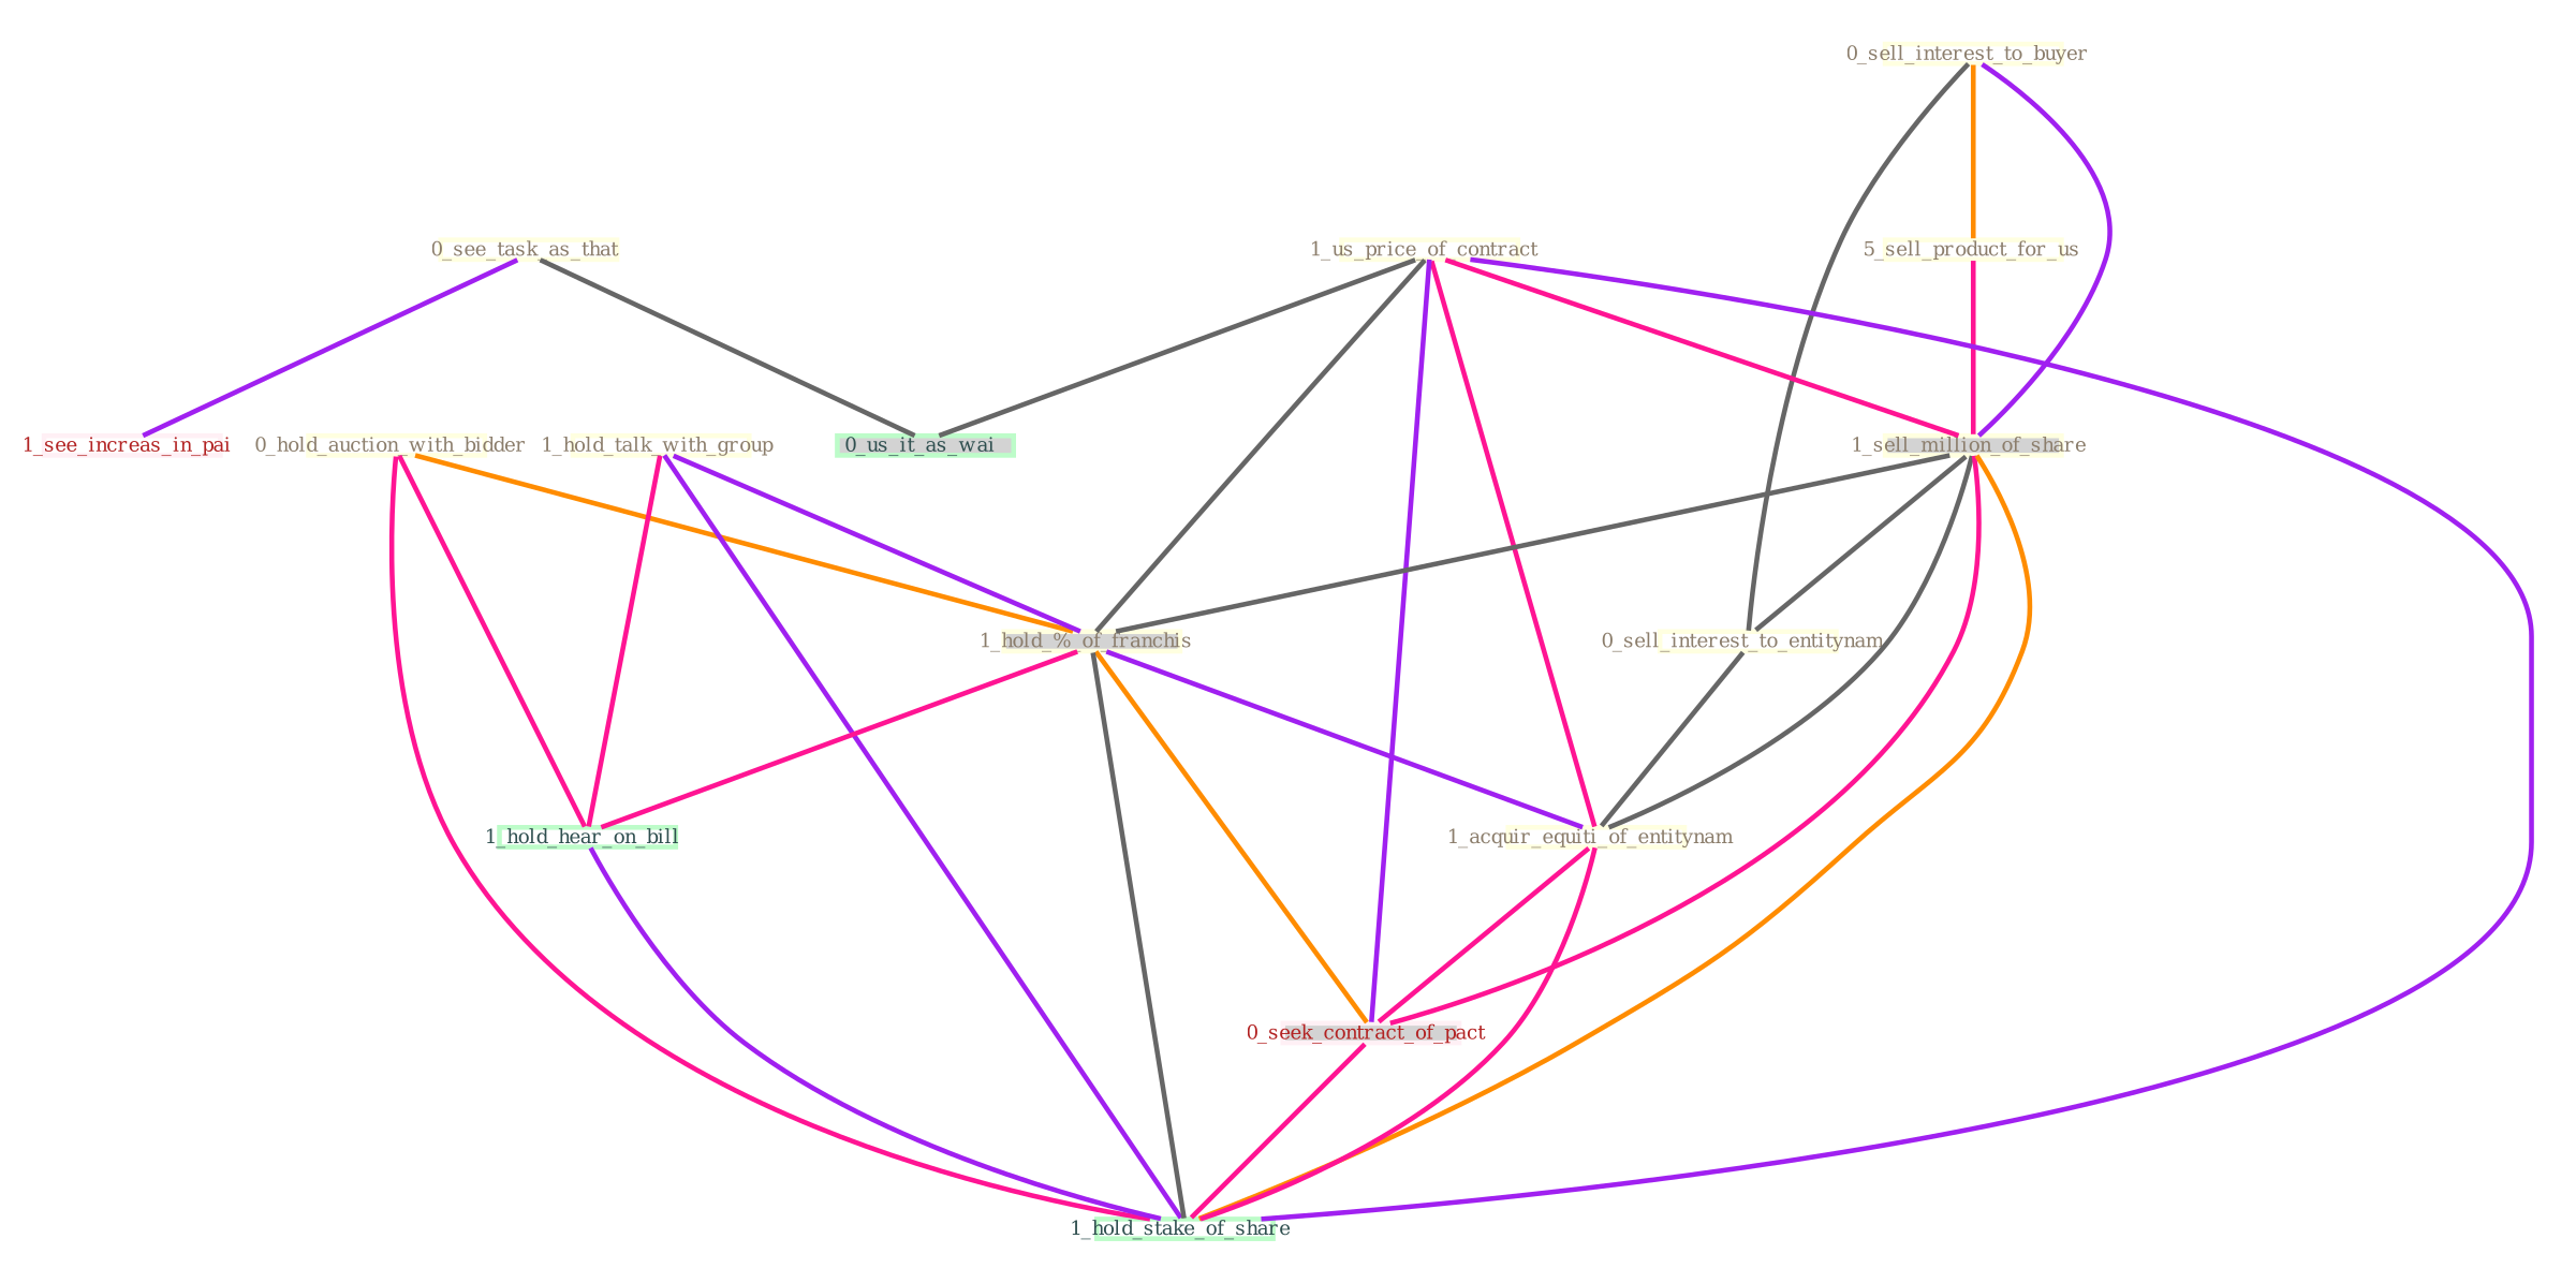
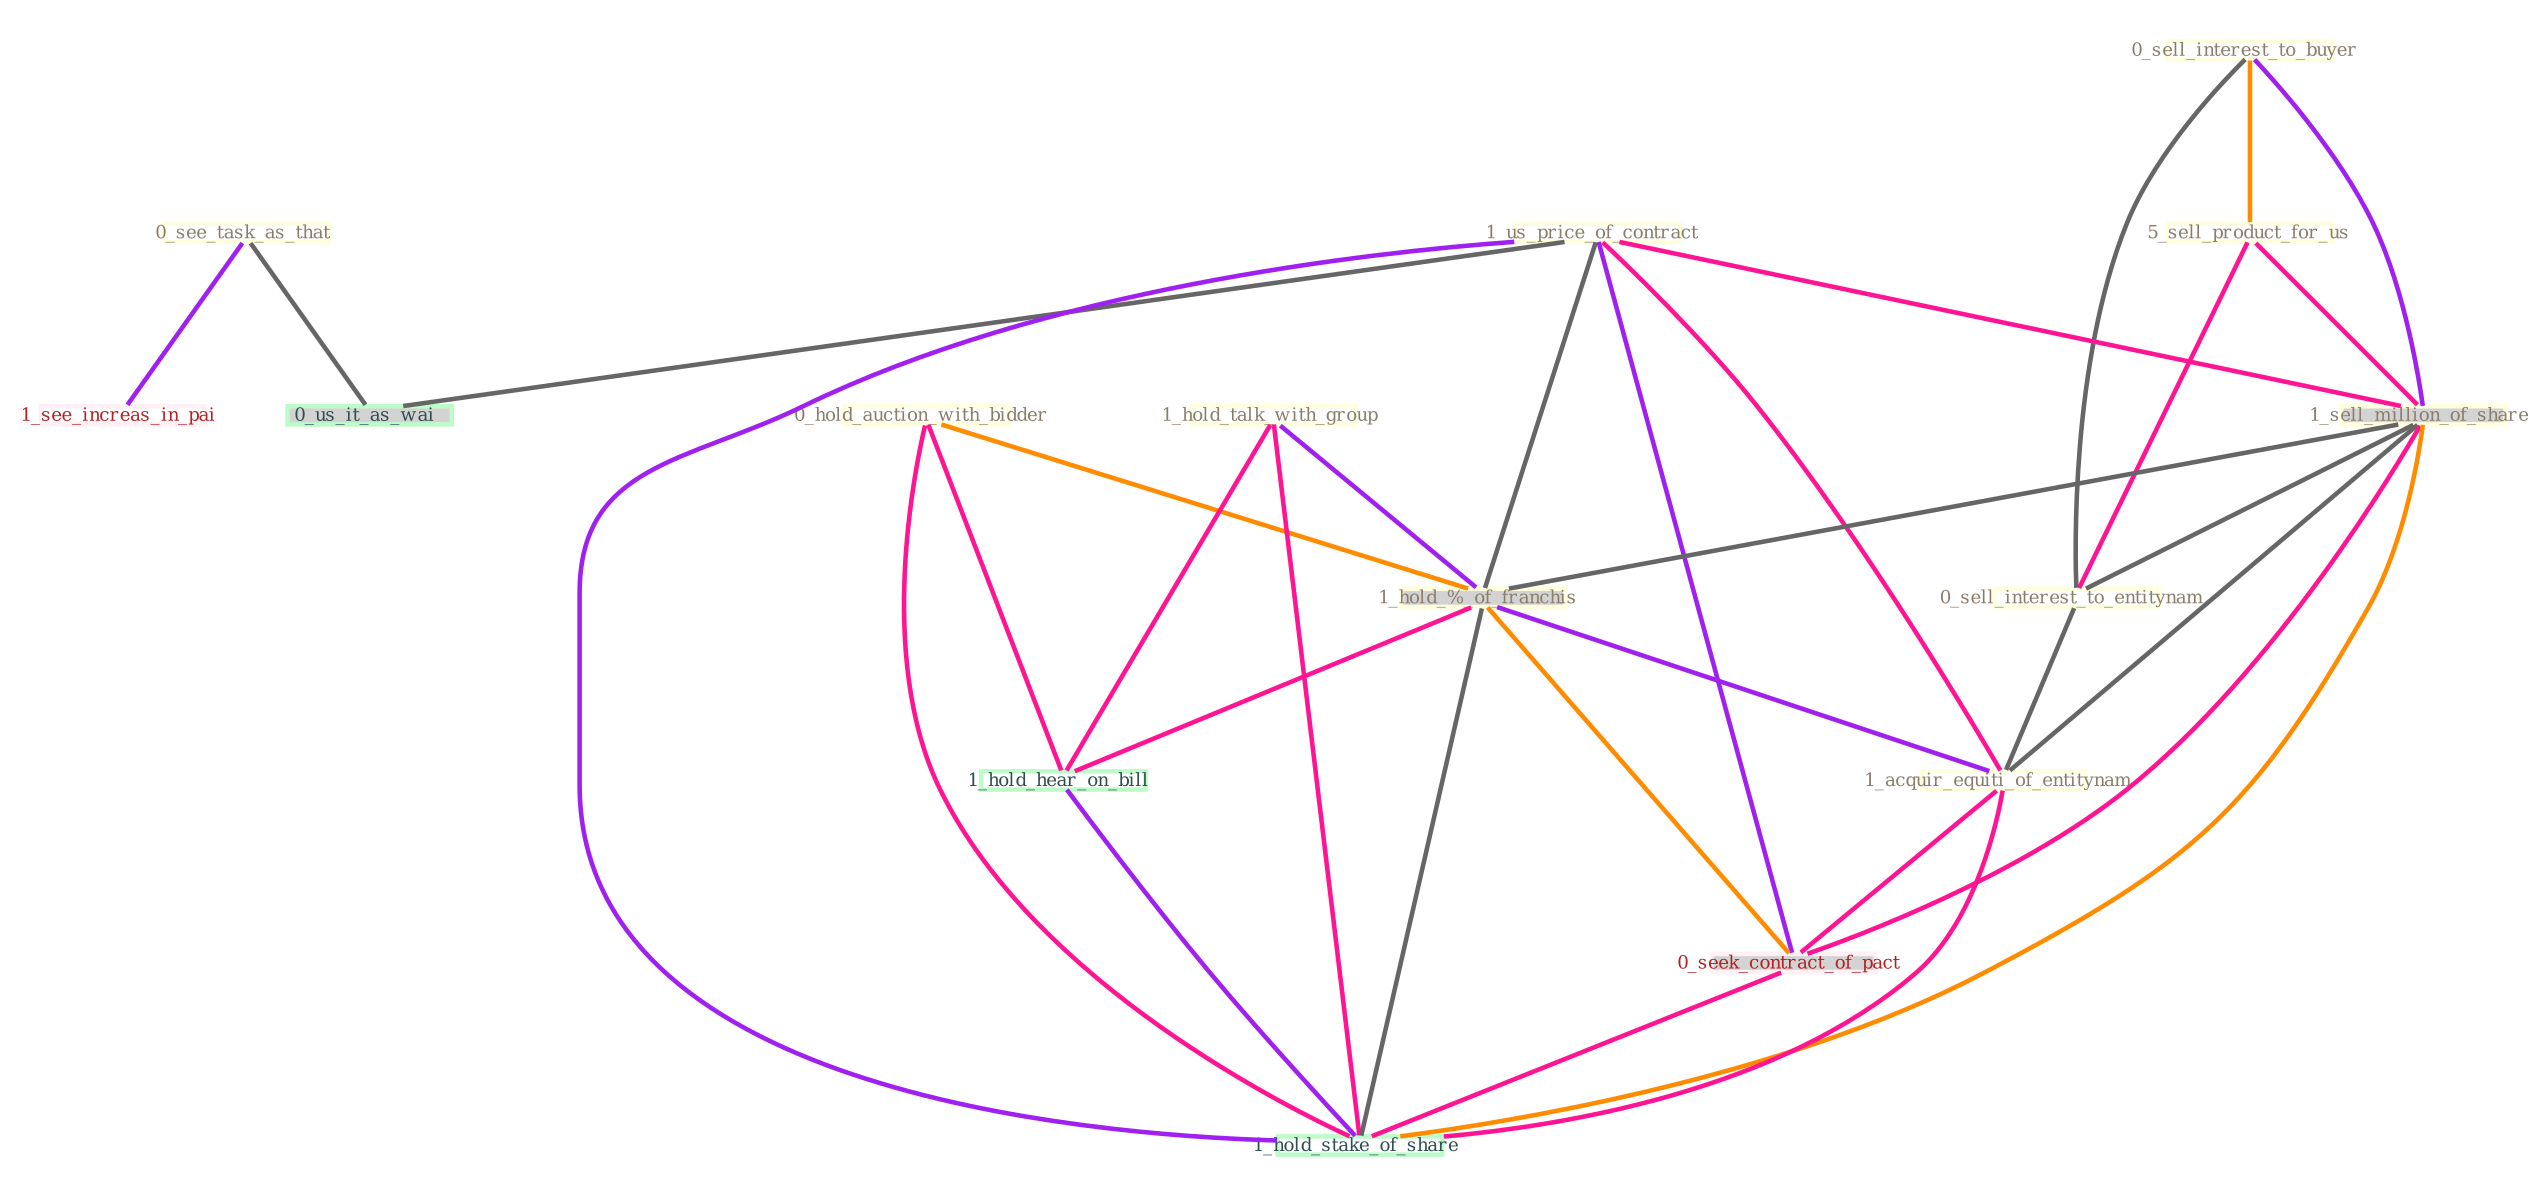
  graph {
    node [color="#ffffe0" fillcolor=white fixedsize=true fontcolor="#8b7d6b" fontsize=4 shape=polygon style=filled]
    edge [color=deeppink w=1]
    "0_see_task_as_that " [height=.06 width=.5]
    "0_hold_auction_with_bidder " [height=.06 width=.5]
    "1_hold_talk_with_group " [height=.06 width=.5]
    "0_sell_interest_to_buyer " [height=.06 width=.5]
    n5 [height=.06 label="5_sell_product_for_us" width=.5]
    "1_us_price_of_contract " [height=.06 width=.5]
    "1_sell_million_of_share " [fillcolor=lightgrey height=.06 width=.5]
    "1_hold_%_of_franchis " [fillcolor=lightgrey height=.06 width=.5]
    "0_sell_interest_to_entitynam " [height=.06 width=.5]
    "1_acquir_equiti_of_entitynam " [height=.06 width=.5]
    "0_seek_contract_of_pact " [color="#fff0f5" fillcolor=lightgrey fontcolor="#b22222" height=.06 width=.5]
    "1_see_increas_in_pai " [color="#fff0f5" fontcolor="#b22222" height=.06 width=.5]
    "0_us_it_as_wai " [color="#BDFCC9" fillcolor=lightgrey fontcolor="#2f4f4f" height=.06 width=.5]
    "1_hold_hear_on_bill " [color="#BDFCC9" fontcolor="#2f4f4f" height=.06 width=.5]
    "1_hold_stake_of_share " [color="#BDFCC9" fontcolor="#2f4f4f" height=.06 width=.5]
    subgraph sub_1 {
      "0_see_task_as_that "
      "0_hold_auction_with_bidder "
      "1_hold_talk_with_group "
      "0_sell_interest_to_buyer "
      n5
      "1_us_price_of_contract "
      "1_sell_million_of_share "
      "1_hold_%_of_franchis "
      "0_sell_interest_to_entitynam "
      "1_acquir_equiti_of_entitynam "
    }
    subgraph sub_2 {
      "0_seek_contract_of_pact "
      "1_see_increas_in_pai "
    }
    "0_see_task_as_that " -- "1_see_increas_in_pai " [color=purple]
    "0_see_task_as_that " -- "0_us_it_as_wai " [color=gray40]
    "0_hold_auction_with_bidder " -- "1_hold_%_of_franchis " [color=darkorange]
    "0_hold_auction_with_bidder " -- "1_hold_hear_on_bill "
    "0_hold_auction_with_bidder " -- "1_hold_stake_of_share "
    "1_hold_talk_with_group " -- "1_hold_%_of_franchis " [color=purple]
    "1_hold_talk_with_group " -- "1_hold_hear_on_bill "
-   "1_hold_talk_with_group " -- "1_hold_stake_of_share " [color=purple]
+   "1_hold_talk_with_group " -- "1_hold_stake_of_share "
    "0_sell_interest_to_buyer " -- n5 [color=darkorange]
    "0_sell_interest_to_buyer " -- "1_sell_million_of_share " [color=purple]
    "0_sell_interest_to_buyer " -- "0_sell_interest_to_entitynam " [color=gray40 w=3]
    n5 -- "1_sell_million_of_share "
+   n5 -- "0_sell_interest_to_entitynam "
    "1_us_price_of_contract " -- "1_sell_million_of_share "
    "1_us_price_of_contract " -- "1_hold_%_of_franchis " [color=gray40]
    "1_us_price_of_contract " -- "1_acquir_equiti_of_entitynam "
    "1_us_price_of_contract " -- "0_seek_contract_of_pact " [color=purple]
    "1_us_price_of_contract " -- "0_us_it_as_wai " [color=gray40]
    "1_us_price_of_contract " -- "1_hold_stake_of_share " [color=purple]
    "1_sell_million_of_share " -- "1_hold_%_of_franchis " [color=gray40]
    "1_sell_million_of_share " -- "0_sell_interest_to_entitynam " [color=gray40]
    "1_sell_million_of_share " -- "1_acquir_equiti_of_entitynam " [color=gray40]
    "1_sell_million_of_share " -- "0_seek_contract_of_pact "
    "1_sell_million_of_share " -- "1_hold_stake_of_share " [color=darkorange w=2]
    "1_hold_%_of_franchis " -- "1_acquir_equiti_of_entitynam " [color=purple]
    "1_hold_%_of_franchis " -- "0_seek_contract_of_pact " [color=darkorange]
    "1_hold_%_of_franchis " -- "1_hold_hear_on_bill "
    "1_hold_%_of_franchis " -- "1_hold_stake_of_share " [color=gray40 w=2]
    "0_sell_interest_to_entitynam " -- "1_acquir_equiti_of_entitynam " [color=gray40]
    "1_acquir_equiti_of_entitynam " -- "0_seek_contract_of_pact "
    "1_acquir_equiti_of_entitynam " -- "1_hold_stake_of_share "
    "0_seek_contract_of_pact " -- "1_hold_stake_of_share "
    "1_hold_hear_on_bill " -- "1_hold_stake_of_share " [color=purple]
  }
